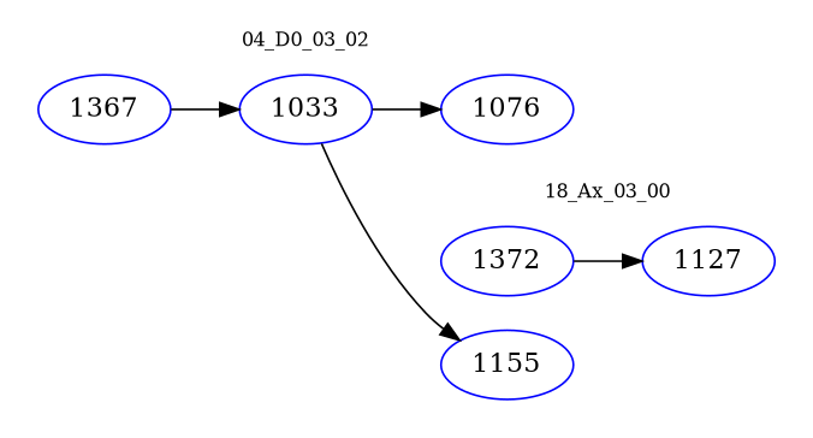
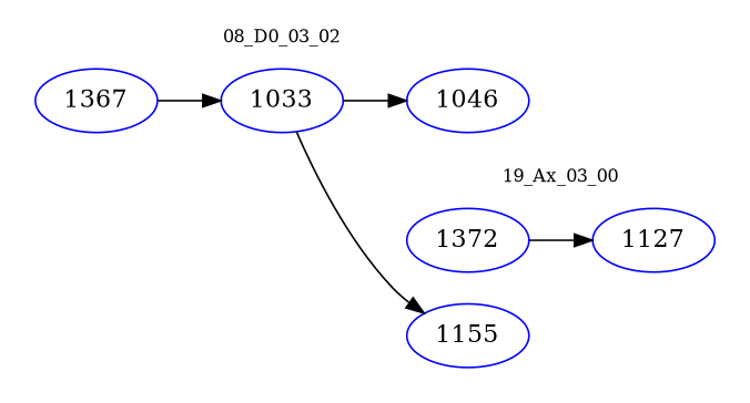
  digraph {
    rankdir=LR
    node [color=blue]
    edge [color=black]
    n1 [label=1372]
    n2 [label=1127]
    n3 [label=1155]
    n4 [label=1367]
    n5 [label=1033]
-   n6 [label=1076]
+   n6 [label=1046]
    subgraph cluster_1 {
      color=white
      fontsize=10
-     label="18_Ax_03_00"
+     label="19_Ax_03_00"
      n1
      n2
      n3
    }
    subgraph cluster_2 {
      color=white
      fontsize=10
-     label="04_D0_03_02"
+     label="08_D0_03_02"
      n4
      n5
      n6
    }
    n1 -> n2
    n4 -> n5
    n5 -> n3
    n5 -> n6
  }
